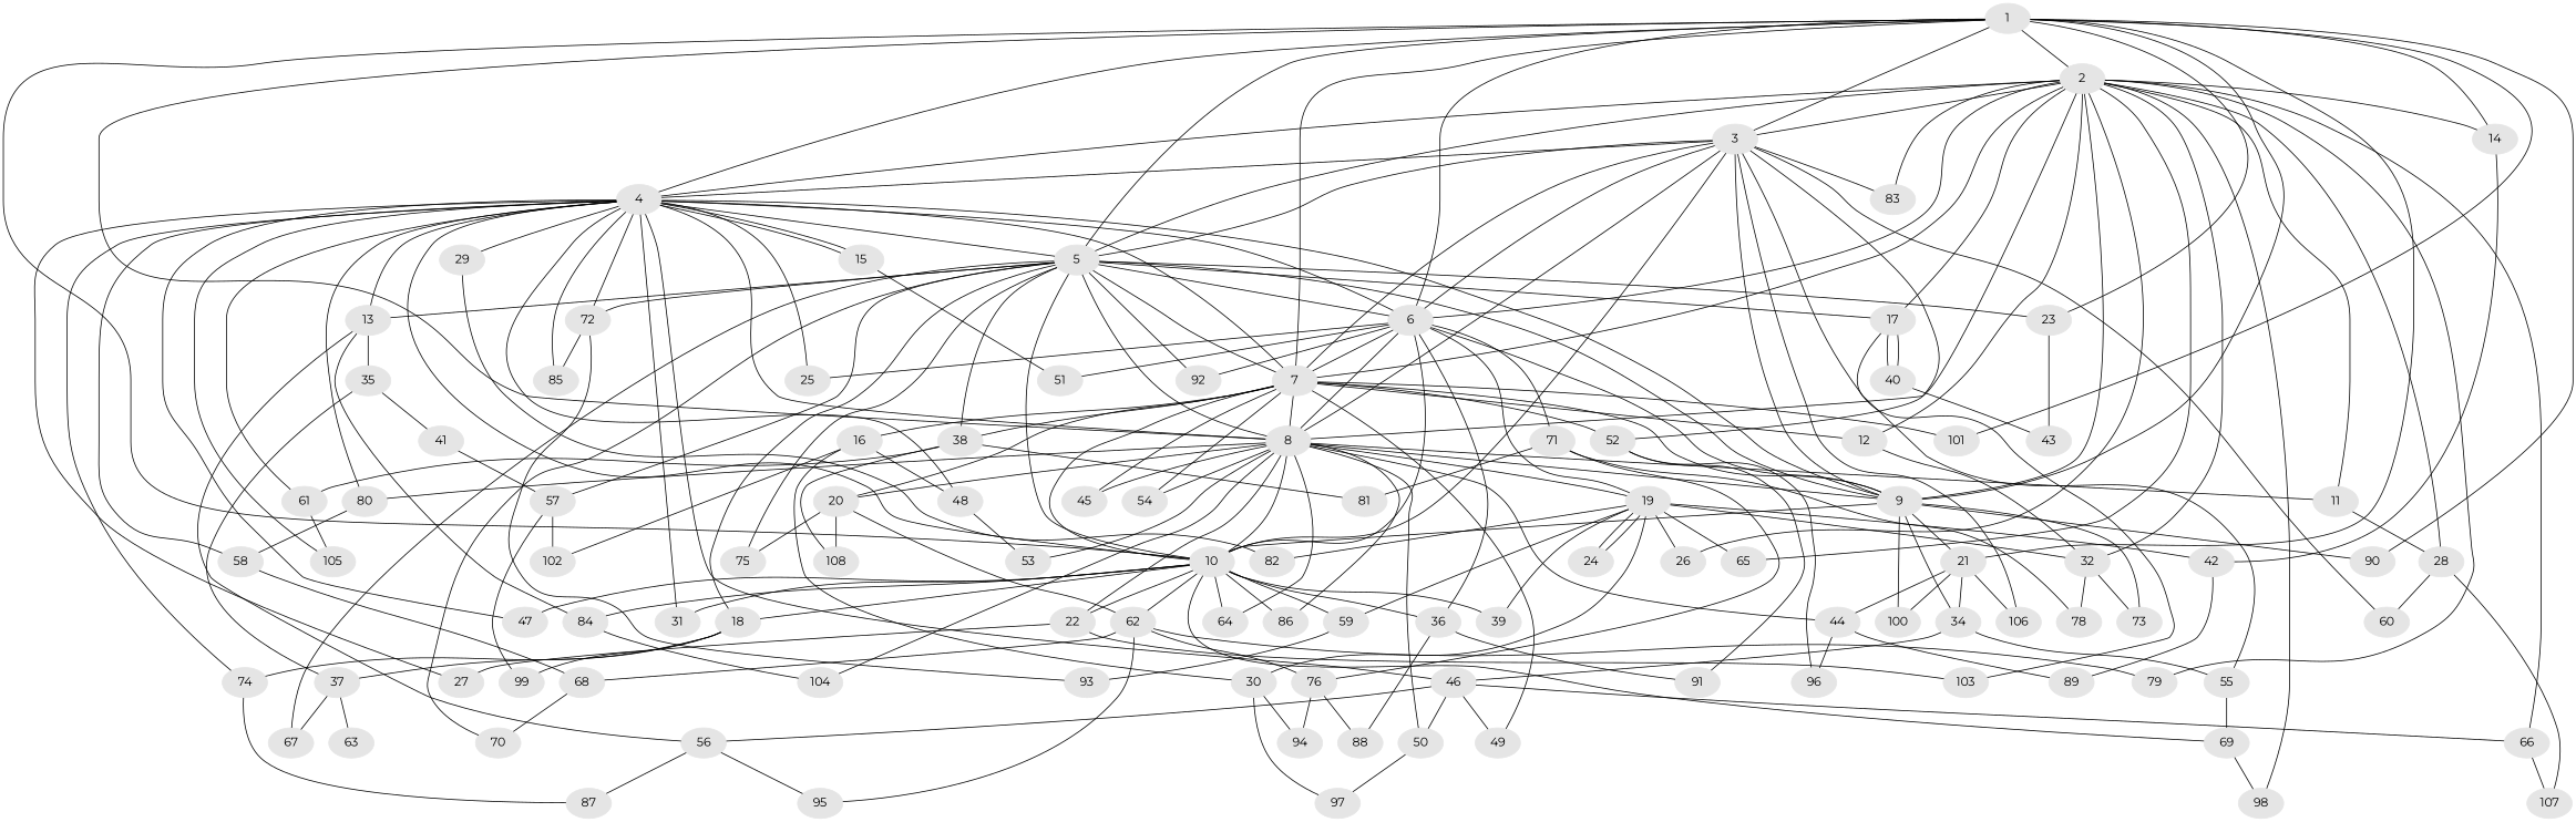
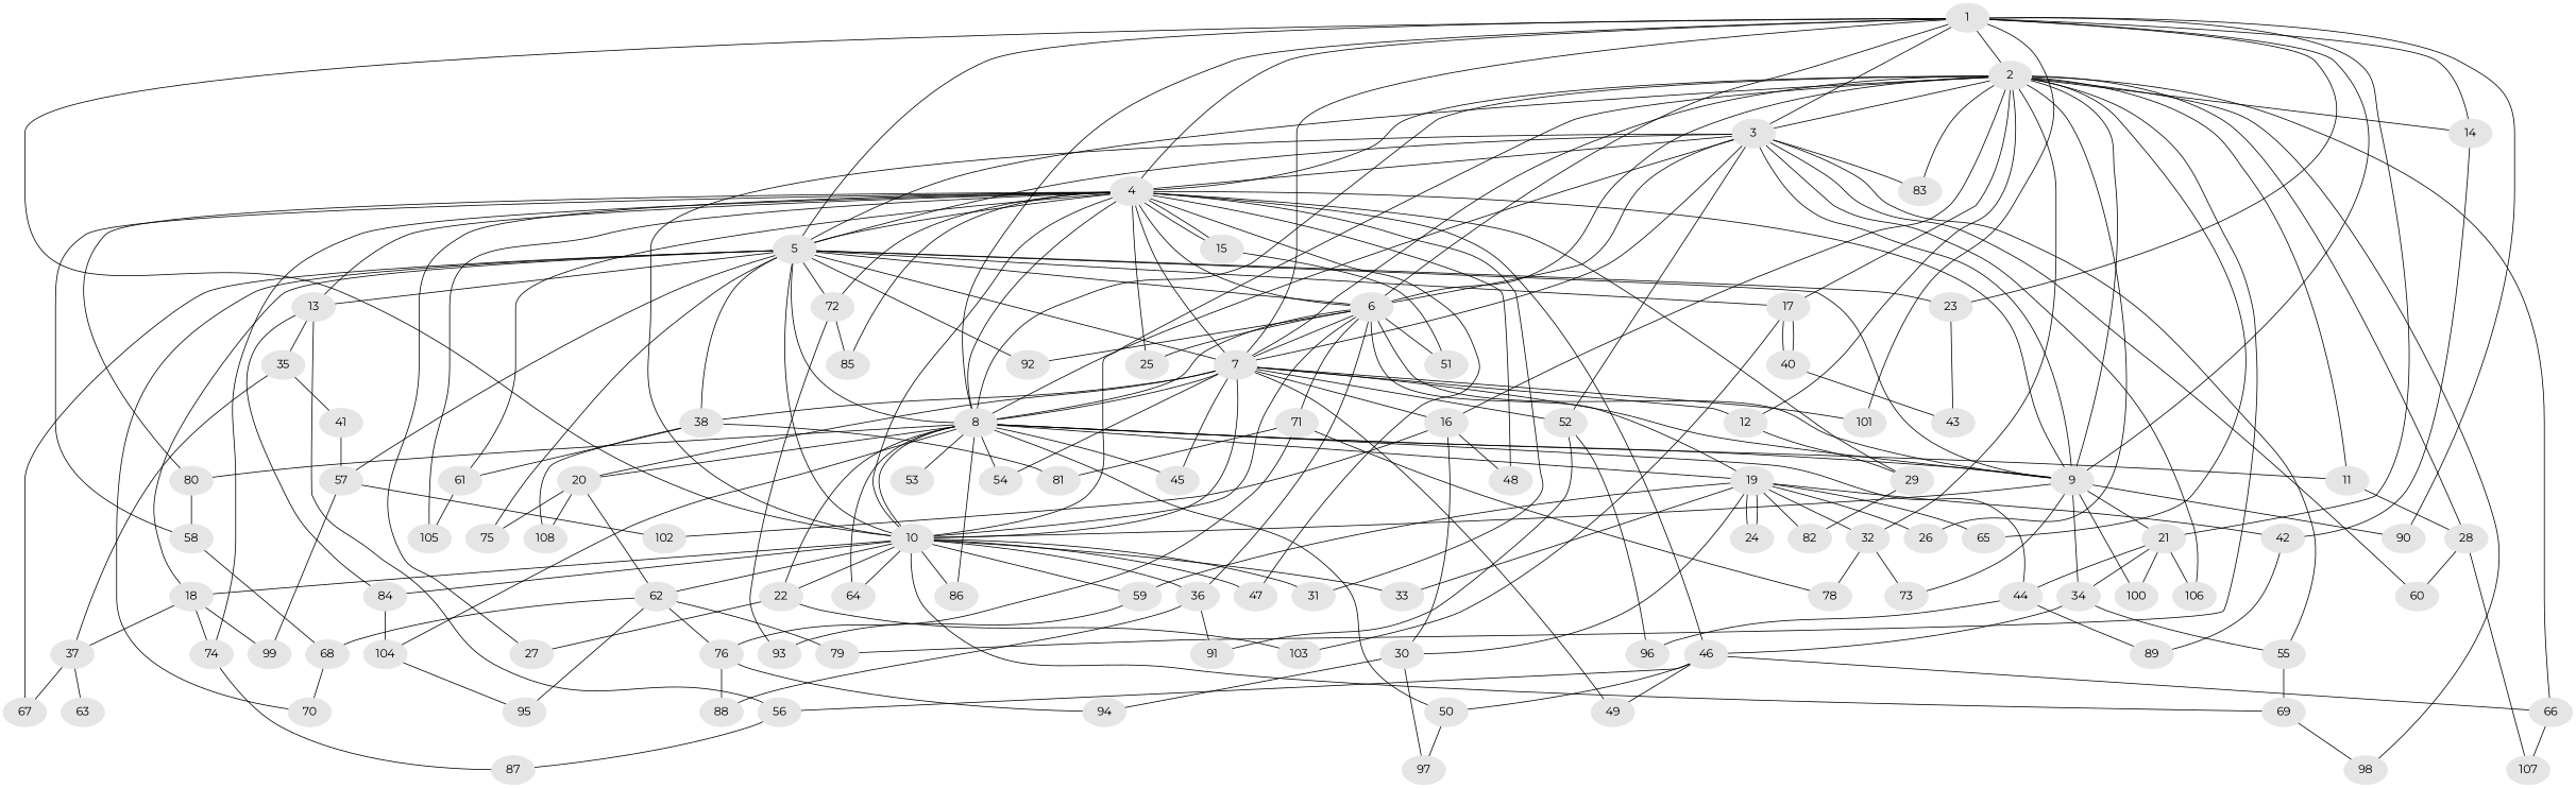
  graph {
    fontname=Montserrat
    node [color=gray90 fontname=Montserrat style=filled]
    edge [fontname=Montserrat]
    1
    2
    3
    4
    5
    6
    7
    8
    9
    10
    14
    21
    23
    90
    101
    11
    12
    16
    17
    26
    28
    32
    65
    66
    79
    83
    98
    52
    55
    60
    106
    13
    15
    25
    27
    29
    31
    46
    47
    48
    58
    61
    72
    74
    80
    85
    105
    18
    38
    57
    67
    70
    75
    92
    19
    36
    51
    71
    20
    45
    49
    54
    22
    44
    50
    53
    64
    86
    104
    34
    73
    100
-   33 [label=39]
+   33
    59
    62
    69
    84
    42
    43
    30
    102
    40
    103
    107
    78
    91
    96
    35
    56
    82
    68
    93
    87
    37
    99
    108
    81
    24
    88
    76
    89
    97
    95
    41
    94
    63
    1 -- 2
    1 -- 3
    1 -- 4
    1 -- 5
    1 -- 6
    1 -- 7
    1 -- 8
    1 -- 9
    1 -- 10
    1 -- 14
    1 -- 21
    1 -- 23
    1 -- 90
    1 -- 101
    2 -- 3
    2 -- 4
    2 -- 5
    2 -- 6
    2 -- 7
    2 -- 8
    2 -- 9
+   2 -- 10
    2 -- 14
    2 -- 11
    2 -- 12
+   2 -- 16
    2 -- 17
    2 -- 26
    2 -- 28
    2 -- 32
    2 -- 65
    2 -- 66
    2 -- 79
    2 -- 83
    2 -- 98
    3 -- 4
    3 -- 5
    3 -- 6
    3 -- 7
    3 -- 8
    3 -- 9
    3 -- 10
    3 -- 83
    3 -- 52
    3 -- 55
    3 -- 60
    3 -- 106
    4 -- 5
    4 -- 6
    4 -- 7
    4 -- 8
    4 -- 9
    4 -- 10
    4 -- 13
    4 -- 15
    4 -- 15
    4 -- 25
    4 -- 27
    4 -- 29
    4 -- 31
    4 -- 46
    4 -- 47
    4 -- 48
    4 -- 58
    4 -- 61
    4 -- 72
    4 -- 74
    4 -- 80
    4 -- 85
    4 -- 105
    5 -- 6
    5 -- 7
    5 -- 8
    5 -- 9
    5 -- 10
    5 -- 23
    5 -- 17
    5 -- 13
    5 -- 72
    5 -- 18
    5 -- 38
    5 -- 57
    5 -- 67
    5 -- 70
    5 -- 75
    5 -- 92
    6 -- 7
    6 -- 8
    6 -- 9
    6 -- 10
    6 -- 25
    6 -- 92
    6 -- 19
    6 -- 36
    6 -- 51
    6 -- 71
    7 -- 8
    7 -- 9
    7 -- 10
    7 -- 101
    7 -- 12
    7 -- 16
    7 -- 52
    7 -- 38
    7 -- 20
    7 -- 45
    7 -- 49
    7 -- 54
    8 -- 9
    8 -- 10
    8 -- 11
    8 -- 80
    8 -- 19
    8 -- 20
    8 -- 45
    8 -- 54
    8 -- 22
    8 -- 44
    8 -- 50
    8 -- 53
    8 -- 64
    8 -- 86
    8 -- 104
    9 -- 10
    9 -- 21
    9 -- 90
    9 -- 34
    9 -- 73
    9 -- 100
    10 -- 31
    10 -- 47
    10 -- 18
    10 -- 36
    10 -- 22
    10 -- 64
    10 -- 86
    10 -- 33
    10 -- 59
    10 -- 62
    10 -- 69
    10 -- 84
    14 -- 42
    21 -- 106
    21 -- 44
    21 -- 34
    21 -- 100
    23 -- 43
    11 -- 28
-   12 -- 32
+   12 -- 29
    16 -- 48
    16 -- 30
    16 -- 102
    17 -- 40
    17 -- 40
    17 -- 103
    28 -- 60
    28 -- 107
    32 -- 73
    32 -- 78
    66 -- 107
    52 -- 91
    52 -- 96
    55 -- 69
    13 -- 84
    13 -- 35
    13 -- 56
    15 -- 51
    29 -- 82
    46 -- 66
    46 -- 49
    46 -- 50
    46 -- 56
-   48 -- 53
    58 -- 68
    61 -- 105
    72 -- 85
    72 -- 93
    74 -- 87
    80 -- 58
    18 -- 74
    18 -- 37
    18 -- 99
    38 -- 61
    38 -- 108
    38 -- 81
    57 -- 102
    57 -- 99
    19 -- 26
    19 -- 32
    19 -- 65
    19 -- 33
    19 -- 59
    19 -- 42
    19 -- 30
    19 -- 82
    19 -- 24
    19 -- 24
    36 -- 91
    36 -- 88
    71 -- 78
    71 -- 81
    71 -- 76
    20 -- 75
    20 -- 62
    20 -- 108
    22 -- 27
    22 -- 103
    44 -- 96
    44 -- 89
    50 -- 97
    34 -- 55
    34 -- 46
    59 -- 93
    62 -- 79
    62 -- 68
    62 -- 76
    62 -- 95
    69 -- 98
    84 -- 104
    42 -- 89
    30 -- 97
    30 -- 94
    40 -- 43
    35 -- 37
    35 -- 41
    56 -- 87
-   56 -- 95
+   104 -- 95
    68 -- 70
    37 -- 67
    37 -- 63
    76 -- 88
    76 -- 94
    41 -- 57
  }
